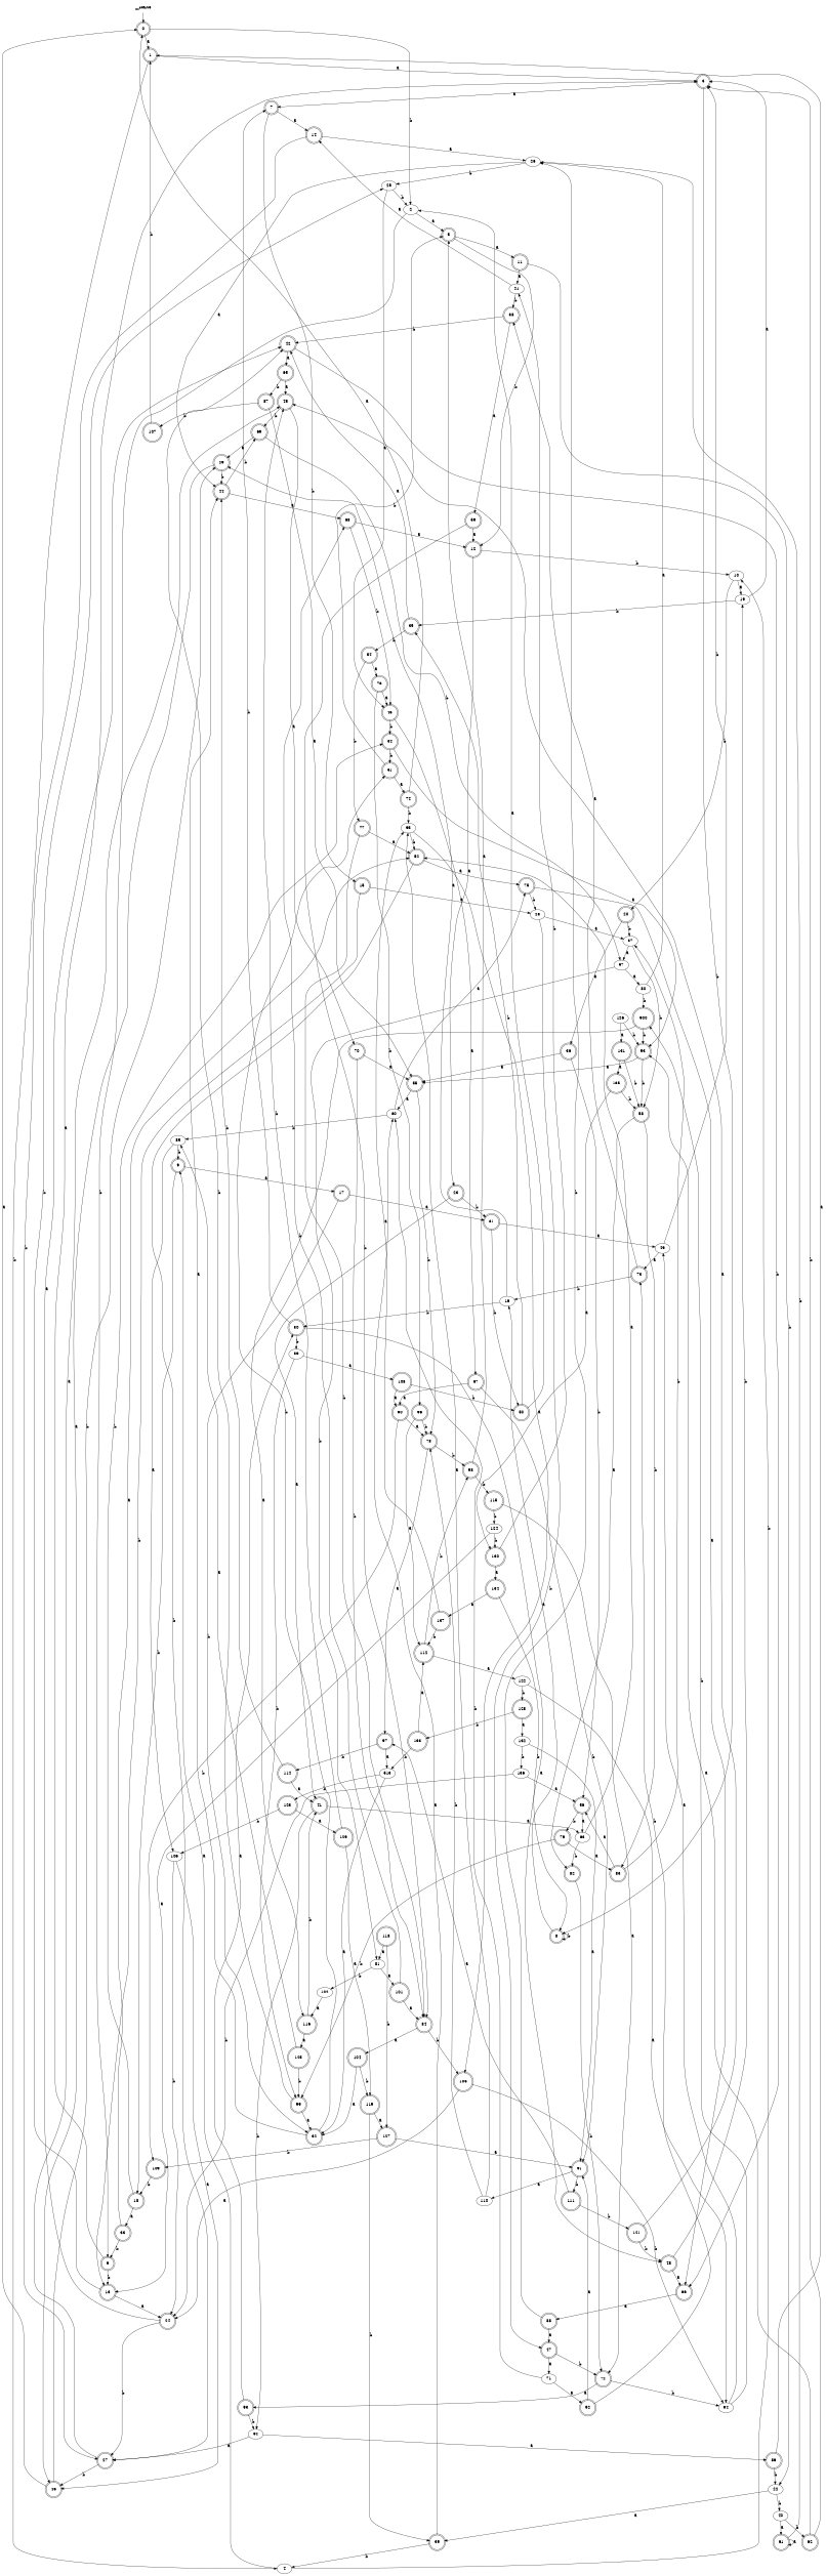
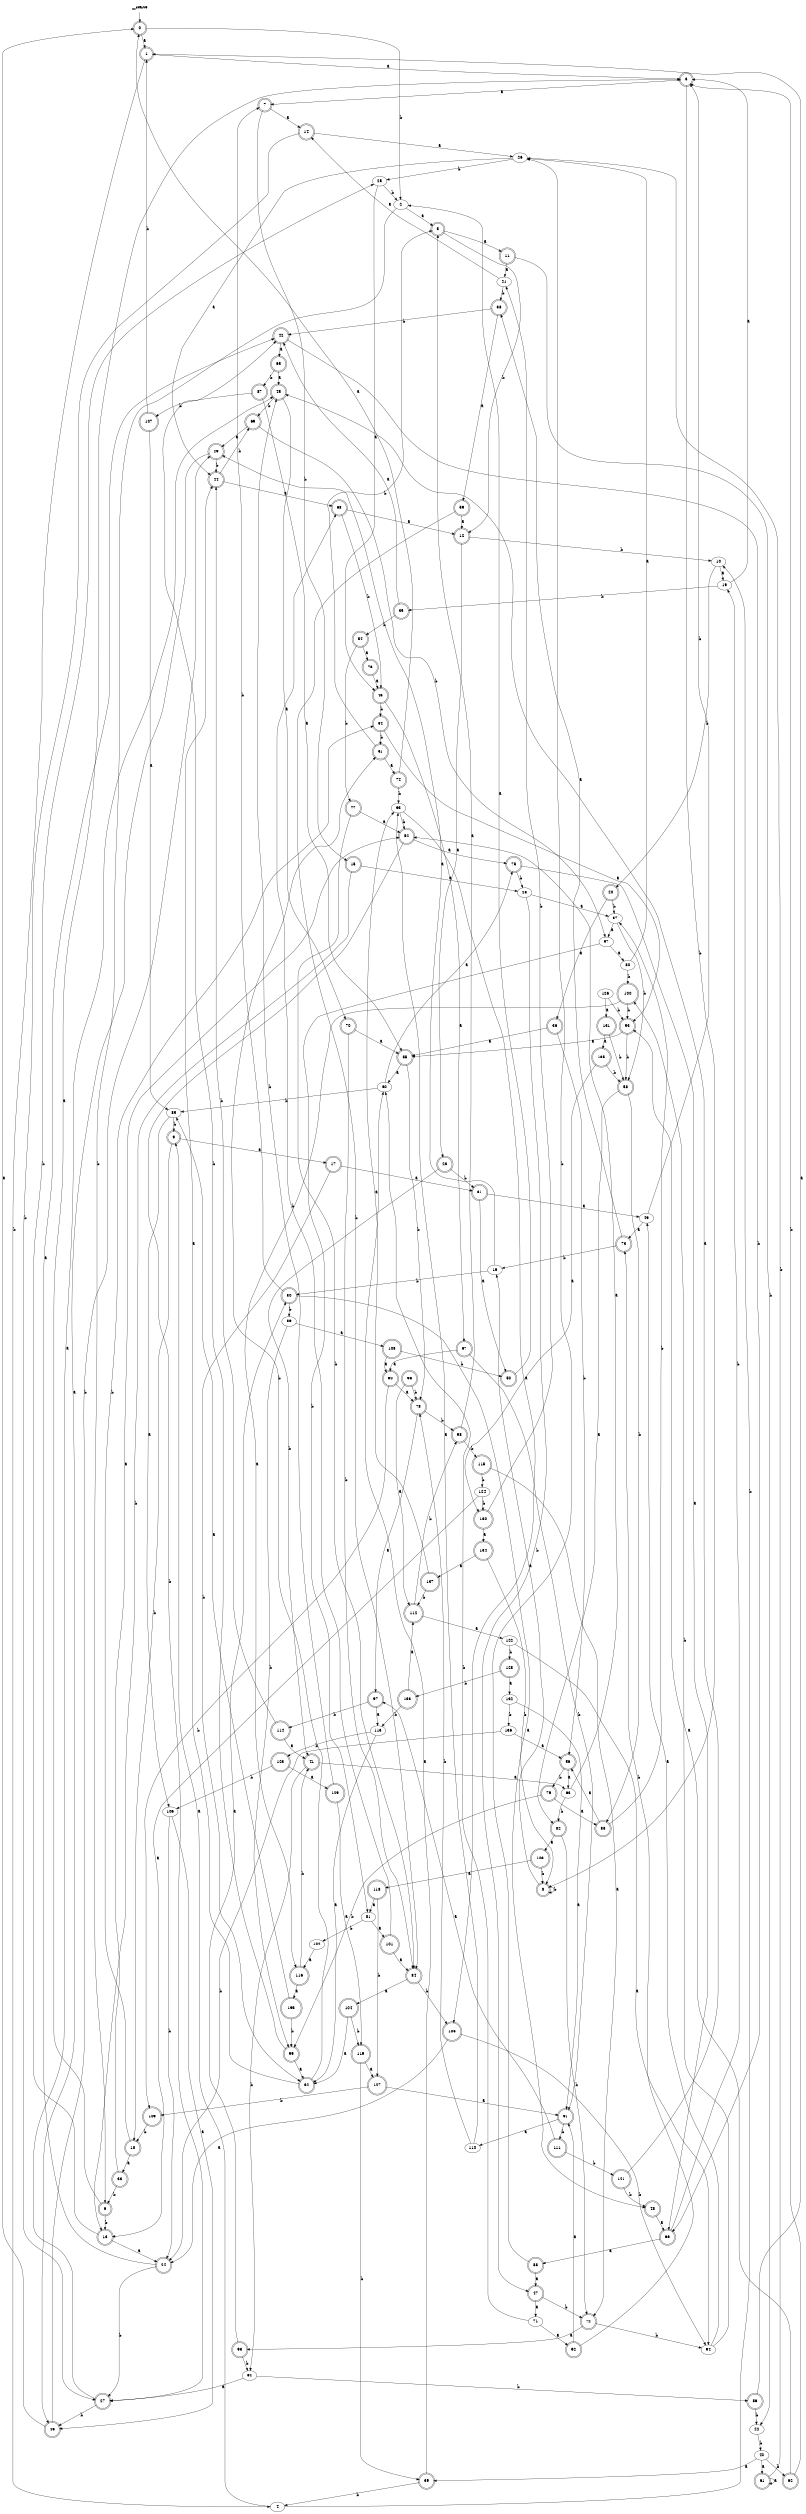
  digraph {
    node [shape=doublecircle]
    n1 [label=__start5 shape=none]
    0
    1
    2 [shape=""]
    3
    4 [shape=""]
    5
    6
    7
    8
    9
    10 [shape=""]
    11
    12
    13
    14
    15
    16 [shape=""]
    17
    18
    19 [shape=""]
    20
    21 [shape=""]
    22 [shape=""]
    23
    24
    25 [shape=""]
    26 [shape=""]
    27
    28 [shape=""]
    29
    30
    31
    32
    33
    34
    35
    36
    37 [shape=""]
    38
    39
    40 [shape=""]
    41
    42
    43
    44
    45
    46
    47
    48
    89 [shape=""]
    49 [shape=""]
    50
    51
    52
    53
    54
    55
    56
    57 [shape=""]
    58
    59
    60 [shape=""]
    61
    62
    63 [shape=""]
    64 [shape=""]
    65
    66
    67
    68
    69
    70
    71 [shape=""]
    72
    73
    74
    75
    76
    77
    78
    79
    80 [shape=""]
    81 [shape=""]
    82
    83
    84
    85 [shape=""]
    86
    87
    88
    90
    91
    92
    93
    94 [shape=""]
    95 [shape=""]
    96
    97
    98
    99
-   100 [label=900]
+   100
    101
    102 [shape=""]
+   103
    104
    105
    106 [shape=""]
    107
    108
    109
    110 [shape=""]
    111
    112
-   113 [label=513 shape=""]
+   113 [shape=""]
    114
    115
    116
    118
    119
    121
    122 [shape=""]
    123
    124 [shape=""]
-   125
+   125 [label=195]
    127
    128
    129
    130
    126 [shape=""]
    131
    132 [shape=""]
    133
    134
    135
    136 [shape=""]
    137
    n1 -> 0
    0 -> 1 [label=a]
    0 -> 2 [label=b]
    1 -> 3 [label=a]
    1 -> 4 [label=b]
    2 -> 5 [label=a]
    2 -> 6 [label=b]
    3 -> 7 [label=a]
    3 -> 8 [label=b]
    4 -> 9 [label=a]
    4 -> 10 [label=b]
    5 -> 11 [label=a]
    5 -> 12 [label=b]
    6 -> 3 [label=a]
    6 -> 13 [label=b]
    7 -> 14 [label=a]
    7 -> 15 [label=b]
    8 -> 8 [label=b]
    8 -> 16 [label=a]
    9 -> 17 [label=a]
    9 -> 18 [label=b]
    10 -> 19 [label=a]
    10 -> 20 [label=b]
    11 -> 21 [label=a]
    11 -> 22 [label=b]
    12 -> 10 [label=b]
    12 -> 23 [label=a]
    13 -> 24 [label=a]
    13 -> 25 [label=b]
    14 -> 26 [label=a]
    14 -> 27 [label=b]
    15 -> 13 [label=b]
    15 -> 28 [label=a]
    16 -> 29 [label=a]
    16 -> 30 [label=b]
    17 -> 31 [label=a]
    17 -> 32 [label=b]
    18 -> 33 [label=a]
    18 -> 34 [label=b]
    19 -> 3 [label=a]
    19 -> 35 [label=b]
    20 -> 36 [label=a]
    20 -> 37 [label=b]
    21 -> 14 [label=a]
    21 -> 38 [label=b]
-   22 -> 39 [label=a]
+   40 -> 39 [label=a]
    22 -> 40 [label=b]
    23 -> 31 [label=b]
-   23 -> 41 [label=a]
+   23 -> 41 [label=b]
    24 -> 27 [label=b]
    24 -> 42 [label=a]
    25 -> 2 [label=b]
    25 -> 43 [label=a]
    26 -> 25 [label=b]
    26 -> 44 [label=a]
    27 -> 45 [label=a]
    27 -> 46 [label=b]
    28 -> 37 [label=a]
    28 -> 47 [label=b]
    29 -> 44 [label=b]
    29 -> 46 [label=a]
    30 -> 7 [label=b]
    30 -> 48 [label=a]
    30 -> 89 [label=b]
    31 -> 49 [label=a]
-   31 -> 50 [label=b]
+   31 -> 50 [label=a]
    32 -> 44 [label=a]
    32 -> 51 [label=b]
    33 -> 6 [label=b]
    33 -> 52 [label=a]
    34 -> 51 [label=b]
    34 -> 53 [label=a]
    35 -> 42 [label=a]
    35 -> 54 [label=b]
    36 -> 55 [label=a]
    36 -> 56 [label=b]
    37 -> 57 [label=a]
    37 -> 58 [label=b]
    38 -> 42 [label=b]
    38 -> 59 [label=a]
    39 -> 4 [label=b]
    39 -> 60 [label=a]
    40 -> 61 [label=a]
    40 -> 62 [label=b]
    41 -> 63 [label=a]
    41 -> 64 [label=b]
    42 -> 65 [label=a]
    42 -> 66 [label=b]
    43 -> 34 [label=b]
    43 -> 67 [label=a]
    44 -> 68 [label=a]
    44 -> 69 [label=b]
    45 -> 69 [label=b]
    45 -> 70 [label=a]
    46 -> 0 [label=a]
    46 -> 29 [label=b]
    47 -> 71 [label=a]
    47 -> 72 [label=b]
-   48 -> 19 [label=b]
+   66 -> 19 [label=b]
    48 -> 66 [label=a]
    89 -> 99 [label=b]
    89 -> 108 [label=a]
    49 -> 3 [label=b]
    49 -> 73 [label=a]
    50 -> 2 [label=a]
-   50 -> 35 [label=b]
    51 -> 5 [label=b]
    51 -> 74 [label=a]
    52 -> 27 [label=b]
    52 -> 75 [label=a]
    53 -> 55 [label=a]
    53 -> 58 [label=b]
    54 -> 76 [label=a]
    54 -> 77 [label=b]
    55 -> 60 [label=a]
    55 -> 78 [label=b]
    56 -> 63 [label=a]
    56 -> 79 [label=b]
    57 -> 80 [label=a]
    57 -> 81 [label=b]
    58 -> 82 [label=a]
    58 -> 83 [label=b]
    59 -> 12 [label=a]
    59 -> 84 [label=b]
    60 -> 75 [label=a]
    60 -> 85 [label=b]
    61 -> 26 [label=b]
    61 -> 61 [label=a]
    62 -> 3 [label=b]
    62 -> 53 [label=a]
    63 -> 52 [label=a]
    63 -> 82 [label=b]
    64 -> 27 [label=a]
-   64 -> 86 [label=a]
+   64 -> 86 [label=b]
    65 -> 45 [label=a]
    65 -> 87 [label=b]
    66 -> 88 [label=a]
    67 -> 90 [label=a]
    67 -> 91 [label=b]
    68 -> 12 [label=a]
    68 -> 43 [label=b]
    69 -> 29 [label=a]
    69 -> 57 [label=b]
    70 -> 55 [label=a]
    70 -> 84 [label=b]
    71 -> 60 [label=b]
    71 -> 92 [label=a]
    72 -> 93 [label=a]
    72 -> 94 [label=b]
    73 -> 16 [label=b]
    73 -> 38 [label=a]
    74 -> 0 [label=a]
    74 -> 95 [label=b]
    75 -> 28 [label=b]
    75 -> 66 [label=a]
    76 -> 43 [label=a]
-   76 -> 96 [label=b]
    77 -> 52 [label=a]
    77 -> 84 [label=b]
    78 -> 97 [label=a]
    78 -> 98 [label=b]
    79 -> 83 [label=a]
    79 -> 99 [label=b]
    80 -> 26 [label=a]
    80 -> 100 [label=b]
    81 -> 101 [label=a]
    81 -> 102 [label=b]
    82 -> 72 [label=b]
+   82 -> 103 [label=a]
    83 -> 37 [label=b]
    83 -> 56 [label=a]
    84 -> 104 [label=a]
    84 -> 105 [label=b]
    85 -> 9 [label=b]
    85 -> 106 [label=a]
    86 -> 1 [label=a]
    86 -> 22 [label=b]
    87 -> 55 [label=a]
    87 -> 107 [label=b]
    88 -> 26 [label=b]
    88 -> 47 [label=a]
    90 -> 78 [label=a]
    90 -> 109 [label=b]
    91 -> 110 [label=a]
    91 -> 111 [label=b]
    92 -> 73 [label=b]
    92 -> 91 [label=a]
    93 -> 30 [label=a]
    93 -> 64 [label=b]
    94 -> 49 [label=a]
    94 -> 100 [label=b]
    95 -> 52 [label=b]
    95 -> 105 [label=a]
    96 -> 78 [label=b]
    96 -> 112 [label=a]
    97 -> 113 [label=a]
    97 -> 114 [label=b]
    98 -> 5 [label=a]
    98 -> 115 [label=b]
    99 -> 32 [label=a]
    99 -> 42 [label=b]
    100 -> 53 [label=b]
    100 -> 116 [label=a]
    101 -> 68 [label=b]
    101 -> 84 [label=a]
    102 -> 116 [label=a]
+   103 -> 8 [label=b]
+   103 -> 118 [label=a]
    104 -> 32 [label=a]
    104 -> 119 [label=b]
    105 -> 24 [label=a]
    105 -> 94 [label=b]
    106 -> 24 [label=b]
    106 -> 46 [label=a]
    107 -> 1 [label=b]
+   107 -> 85 [label=a]
    108 -> 50 [label=b]
    108 -> 90 [label=a]
    109 -> 18 [label=b]
    110 -> 78 [label=b]
    110 -> 95 [label=a]
    111 -> 97 [label=a]
    111 -> 121 [label=b]
    112 -> 98 [label=b]
    112 -> 122 [label=a]
    113 -> 32 [label=a]
    113 -> 123 [label=b]
    114 -> 41 [label=a]
    114 -> 44 [label=b]
    115 -> 72 [label=a]
    115 -> 124 [label=b]
    116 -> 41 [label=b]
    116 -> 125 [label=a]
    118 -> 81 [label=a]
    118 -> 127 [label=b]
    119 -> 39 [label=b]
    119 -> 127 [label=a]
    121 -> 45 [label=a]
    121 -> 48 [label=b]
    122 -> 94 [label=a]
    122 -> 128 [label=b]
    123 -> 106 [label=b]
    123 -> 129 [label=a]
    124 -> 13 [label=a]
    124 -> 130 [label=b]
    125 -> 85 [label=a]
    125 -> 99 [label=b]
    127 -> 91 [label=a]
    127 -> 109 [label=b]
    128 -> 132 [label=a]
    128 -> 133 [label=b]
    129 -> 45 [label=b]
    129 -> 119 [label=a]
    130 -> 21 [label=b]
    130 -> 134 [label=a]
    126 -> 53 [label=b]
    126 -> 131 [label=a]
    131 -> 58 [label=b]
    131 -> 135 [label=a]
    132 -> 91 [label=a]
    132 -> 136 [label=b]
    133 -> 112 [label=a]
    133 -> 113 [label=b]
    134 -> 8 [label=b]
    134 -> 137 [label=a]
    135 -> 58 [label=b]
    135 -> 130 [label=a]
    136 -> 24 [label=b]
    136 -> 56 [label=a]
    137 -> 95 [label=a]
    137 -> 112 [label=b]
  }
